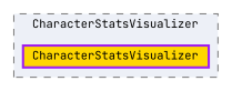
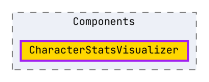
  digraph {
    compound=true
    rankdir=LR
    fontname="JetBrains Mono"
    n1 [color=purple fillcolor=gold fontname="JetBrains Mono" fontsize=10 height=0.2 label=CharacterStatsVisualizer shape=box style="filled,bold" width=0.4]
    subgraph cluster_1 {
      bgcolor="#edf0f7"
      fontsize=10
-     label=CharacterStatsVisualizer
+     label=Components
      pencolor=grey50
      style="filled,dashed"
      n1
    }
  }
